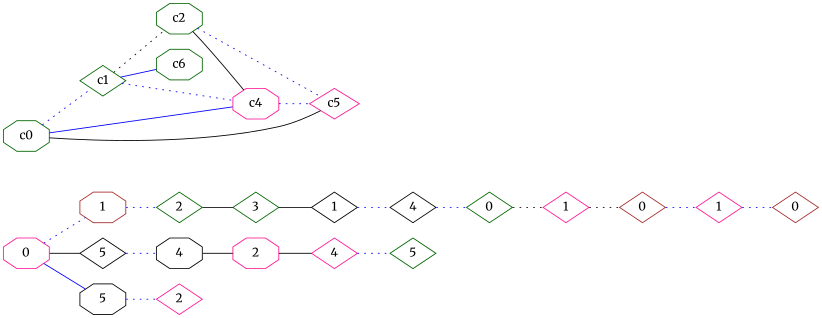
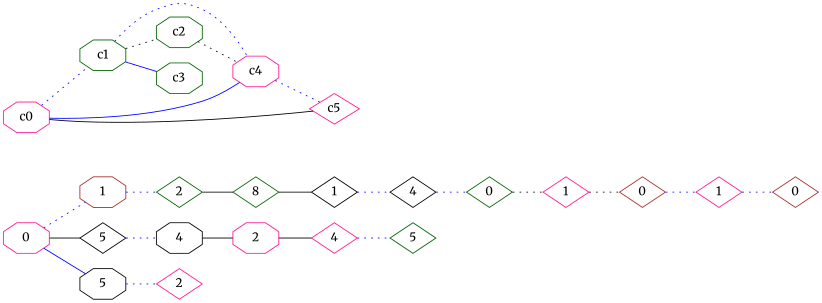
  graph {
    fontname=Merriweather
    rankdir=LR
    node [color=deeppink fontname=Merriweather shape=diamond]
    edge [color=blue fontname=Merriweather style=dotted]
    n1 [label=0 shape=octagon]
    n2 [color=brown label=1 shape=octagon]
    n3 [color=black label=5]
    n4 [color=black label=5 shape=octagon]
    n5 [color=darkgreen label=2]
    n6 [color=black label=4 shape=octagon]
    n7 [label=2]
-   n8 [color=darkgreen label=3]
+   n8 [color=darkgreen label=8]
    n9 [color=black label=1]
    n10 [color=black label=4]
    n11 [color=darkgreen label=0]
    n12 [label=1]
    n13 [color=brown label=0]
    n14 [label=1]
    n15 [color=brown label=0]
    n16 [label=2 shape=octagon]
    n17 [label=4]
    n18 [color=darkgreen label=5]
-   c0 [color=darkgreen shape=octagon]
-   c1 [color=darkgreen]
+   c0 [shape=octagon]
+   c1 [color=darkgreen shape=octagon]
    c4 [shape=octagon]
    c5
    c2 [color=darkgreen shape=octagon]
-   c3 [color=darkgreen shape=octagon label=c6]
+   c3 [color=darkgreen shape=octagon]
    n1 -- n2
    n1 -- n3 [color=black style=""]
    n1 -- n4 [style=""]
    n2 -- n5
    n3 -- n6
    n4 -- n7
    n5 -- n8 [color=black style=""]
    n6 -- n16 [color=black style=""]
    n8 -- n9 [color=black style=""]
    n9 -- n10
    n10 -- n11
    n11 -- n12 [color=black]
    n12 -- n13 [color=black]
    n13 -- n14
    n14 -- n15
    n16 -- n17 [color=black style=""]
    n17 -- n18
    c0 -- c1
    c0 -- c4 [style=solid]
    c0 -- c5 [color=black style=""]
    c1 -- c4
    c1 -- c2 [color=black]
    c1 -- c3 [style=""]
    c4 -- c5
-   c2 -- c4 [color=black style=""]
-   c2 -- c5
+   c2 -- c4 [color=black]
  }
